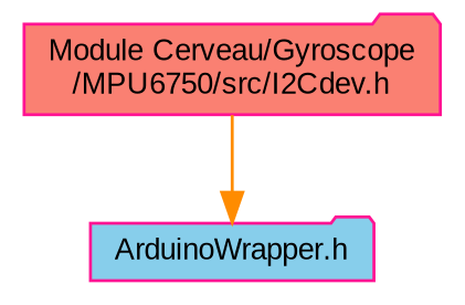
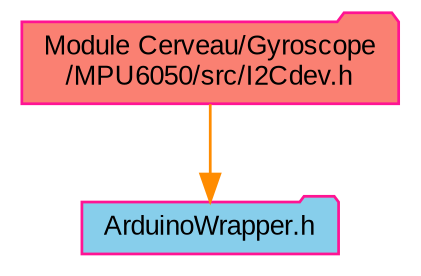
  digraph {
    fontname="Liberation Sans"
    node [color=deeppink fontname="Liberation Sans" fontsize=10 shape=folder style=filled]
-   n1 [fillcolor=salmon fontcolor=black height=0.2 label="Module Cerveau/Gyroscope\l/MPU6750/src/I2Cdev.h" width=0.4]
+   n1 [fillcolor=salmon fontcolor=black height=0.2 label="Module Cerveau/Gyroscope\l/MPU6050/src/I2Cdev.h" width=0.4]
    n2 [fillcolor=skyblue height=0.2 label="ArduinoWrapper.h" width=0.4]
    n1 -> n2 [color=darkorange fontname="Liberation Sans" fontsize=10 labelfontname=Helvetica labelfontsize=10 style=solid]
  }
